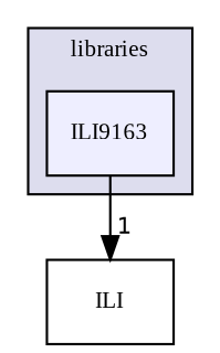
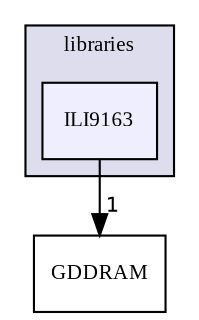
  digraph {
    compound=true
    fontname="Liberation Serif"
    node [fontname="Liberation Serif" fontsize=10 shape=box]
    n1 [fillcolor="#eeeeff" label=ILI9163 pencolor=black style=filled]
-   n2 [label=ILI]
+   n2 [label=GDDRAM]
    subgraph cluster_1 {
      bgcolor="#ddddee"
      fontsize=10
      label=libraries
      pencolor=black
      n1
    }
    n1 -> n2 [headlabel=1 labeldistance=1.5 labelfontname=Helvetica labelfontsize=10 fontname="Liberation Serif"]
  }
